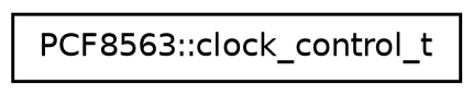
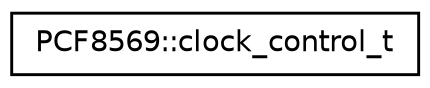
  digraph {
    rankdir=LR
-   n1 [color=black fillcolor=white fontname=Helvetica fontsize=10 height=0.2 label="PCF8563::clock_control_t" shape=record style=filled width=0.4]
+   n1 [color=black fillcolor=white fontname=Helvetica fontsize=10 height=0.2 label="PCF8569::clock_control_t" shape=record style=filled width=0.4]
  }
